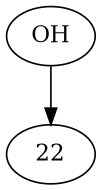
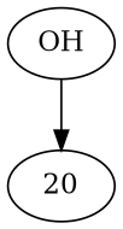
  digraph {
    n1 [label=OH]
-   20 [label=22]
+   20
    subgraph sub_1 {
      n1
    }
    subgraph sub_2 {
      n1
    }
    n1 -> 20
  }
